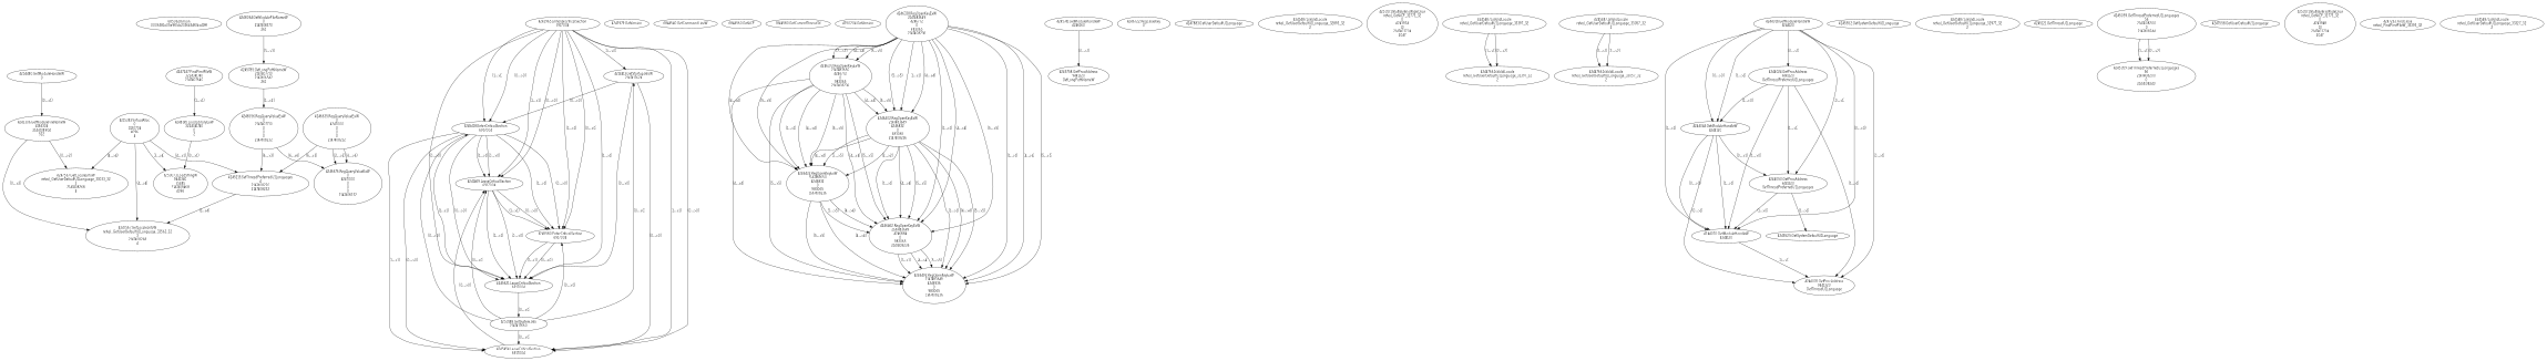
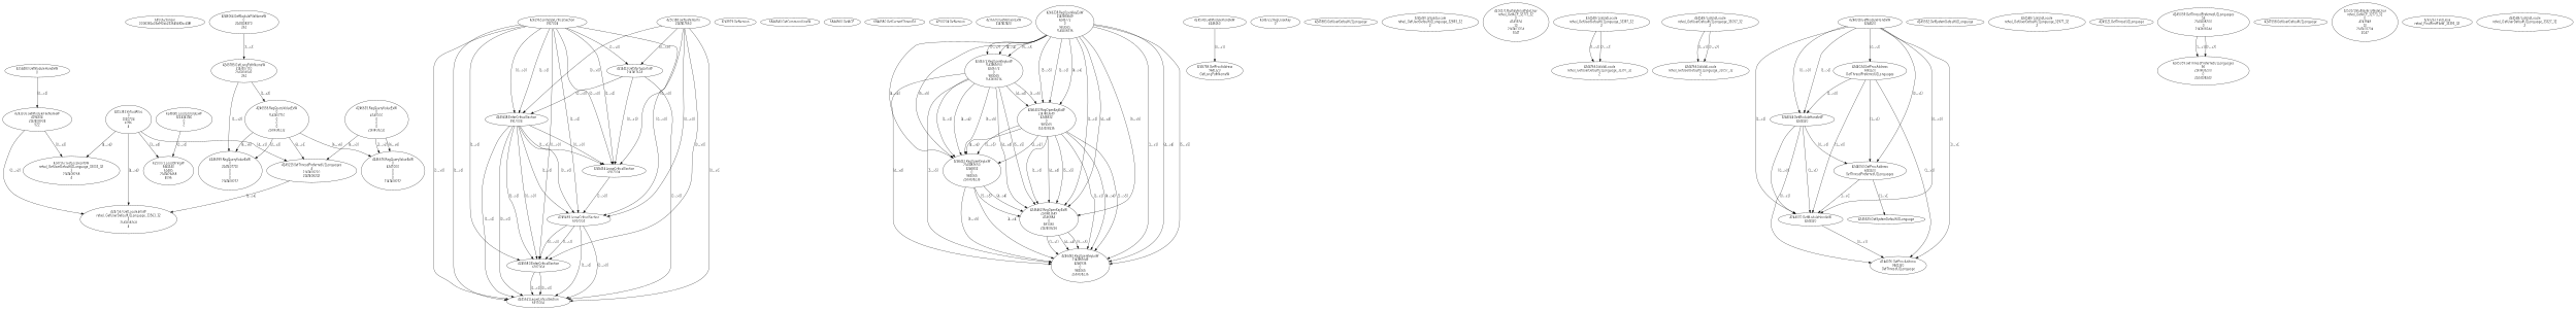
  digraph {
    fontname="Comic Neue"
    node [fontname="Comic Neue"]
    edge [fontname="Comic Neue"]
    n1 [label="6850628.main\n0006381a05e9f0dc2336454f0bc41fff"]
    n2 [label="4254480.GetModuleHandleW\n0"]
    n3 [label="4243306.GetModuleFileNameW\n4194304\n2147408904\n522"]
    n4 [label="4247567.GetLocaleInfoW\nretval_GetUserDefaultUILanguage_33563_32\n3\n2147408268\n4"]
    n5 [label="4247567.GetLocaleInfoW\nretval_GetUserDefaultUILanguage_33033_32\n3\n2147408268\n4"]
    n6 [label="4243965.InitializeCriticalSection\n6917004"]
    n7 [label="4214413.GetStartupInfoW\n2147417624"]
    n8 [label="4245418.EnterCriticalSection\n6917004"]
-   n9 [label="4241469.LeaveCriticalSection\n6917004"]
+   n9 [label="4245469.LeaveCriticalSection\n6917004"]
    n10 [label="4245580.EnterCriticalSection\n6917004"]
    n11 [label="4245621.LeaveCriticalSection\n6917004"]
    n12 [label="4245454.LeaveCriticalSection\n6917004"]
    n13 [label="4250188.GetSystemInfo\n2147417660"]
    n14 [label="4243979.GetVersion\n"]
    n15 [label="6844540.GetCommandLineW\n"]
    n16 [label="6844560.GetACP\n"]
    n17 [label="6844580.GetCurrentThreadId\n"]
    n18 [label="4250204.GetVersion\n"]
+   n19 [label="4276690.GetVersionExW\n2147417420"]
    n20 [label="4248064.GetModuleFileNameW\n0\n2147408370\n261"]
    n21 [label="4245785.GetLongPathNameW\n2147407710\n2147406542\n261"]
    n22 [label="4246556.RegQueryValueExW\n0\n2147407710\n0\n0\n0\n2147408232"]
+   n23 [label="4246599.RegQueryValueExW\n0\n2147407710\n0\n0\n0\n2147408232"]
    n24 [label="4215383.VirtualAlloc\n0\n1320704\n4096\n4"]
    n25 [label="4245215.SetThreadPreferredUILanguages\n4\n2147408220\n2147408232"]
    n26 [label="4250073.LoadStringW\n9441340\n65485\n2147409468\n4096"]
    n27 [label="4246338.RegOpenKeyExW\n2147483649\n4246772\n0\n983065\n2147408236"]
    n28 [label="4246372.RegOpenKeyExW\n2147483650\n4246772\n0\n983065\n2147408236"]
    n29 [label="4246402.RegOpenKeyExW\n2147483649\n4246832\n0\n983065\n2147408236"]
    n30 [label="4246432.RegOpenKeyExW\n2147483650\n4246832\n0\n983065\n2147408236"]
    n31 [label="4246462.RegOpenKeyExW\n2147483649\n4246884\n0\n983065\n2147408236"]
    n32 [label="4246492.RegOpenKeyExW\n2147483649\n4246936\n0\n983065\n2147408236"]
    n33 [label="4245741.GetModuleHandleW\n4246160"]
    n34 [label="4245758.GetProcAddress\n9441320\nGetLongPathNameW"]
    n35 [label="4246676.RegQueryValueExW\n0\n4247000\n0\n0\n0\n2147408232"]
    n36 [label="4246635.RegQueryValueExW\n0\n4247000\n0\n0\n0\n2147408232"]
    n37 [label="4246722.RegCloseKey\n0"]
    n38 [label="4247883.GetUserDefaultUILanguage\n"]
    n39 [label="4245487.IsValidLocale\nretval_GetUserDefaultUILanguage_32893_32\n2"]
    n40 [label="4250171.MultiByteToWideChar\nretval_GetACP_32773_32\n0\n4243924\n10\n2147403704\n2047"]
    n41 [label="4245487.IsValidLocale\nretval_GetUserDefaultUILanguage_33397_32\n2"]
    n42 [label="4244766.IsValidLocale\nretval_GetUserDefaultUILanguage_33397_32\n2"]
    n43 [label="4245487.IsValidLocale\nretval_GetUserDefaultUILanguage_33057_32\n2"]
    n44 [label="4244766.IsValidLocale\nretval_GetUserDefaultUILanguage_33057_32\n2"]
    n45 [label="4245525.GetSystemDefaultUILanguage\n"]
    n46 [label="4245552.GetSystemDefaultUILanguage\n"]
    n47 [label="4244018.GetModuleHandleW\n4244120"]
    n48 [label="4244024.GetProcAddress\n9441320\nGetThreadPreferredUILanguages"]
    n49 [label="4244044.GetModuleHandleW\n4244120"]
    n50 [label="4244050.GetProcAddress\n9441320\nSetThreadPreferredUILanguages"]
    n51 [label="4244070.GetModuleHandleW\n4244120"]
    n52 [label="4244076.GetProcAddress\n9441320\nGetThreadUILanguage"]
    n53 [label="4245487.IsValidLocale\nretval_GetUserDefaultUILanguage_32977_32\n2"]
    n54 [label="4245121.GetThreadUILanguage\n"]
    n55 [label="4245059.GetThreadPreferredUILanguages\n56\n2147408200\n0\n2147408244"]
    n56 [label="4245059.GetThreadPreferredUILanguages\n56\n2147408200\n0\n2147408240"]
    n57 [label="4247558.GetUserDefaultUILanguage\n"]
    n58 [label="4250171.MultiByteToWideChar\nretval_GetACP_32773_32\n0\n4243948\n10\n2147403704\n2047"]
-   n59 [label="4247247.FindFirstFileW\n3224341740\n2147407640"]
    n60 [label="4248145.LoadLibraryExW\n3224341740\n0\n2"]
    n61 [label="4247263.FindClose\nretval_FindFirstFileW_33393_32"]
    n62 [label="4245487.IsValidLocale\nretval_GetUserDefaultUILanguage_33327_32\n2"]
    n2 -> n3 [label="(0-->1)"]
    n3 -> n4 [label="(0-->2)"]
    n3 -> n5 [label="(0-->2)"]
    n6 -> n7 [label="(0-->0)"]
    n6 -> n8 [label="(1-->1)"]
    n6 -> n8 [label="(0-->0)"]
    n6 -> n9 [label="(1-->1)"]
    n6 -> n9 [label="(0-->0)"]
    n6 -> n10 [label="(1-->1)"]
    n6 -> n10 [label="(0-->0)"]
    n6 -> n11 [label="(1-->1)"]
    n6 -> n11 [label="(0-->0)"]
    n6 -> n12 [label="(1-->1)"]
    n6 -> n12 [label="(0-->0)"]
    n7 -> n8 [label="(0-->0)"]
    n7 -> n11 [label="(0-->0)"]
    n7 -> n12 [label="(0-->0)"]
    n8 -> n9 [label="(1-->1)"]
    n8 -> n9 [label="(0-->0)"]
    n8 -> n10 [label="(1-->1)"]
    n8 -> n10 [label="(0-->0)"]
    n8 -> n11 [label="(1-->1)"]
    n8 -> n11 [label="(0-->0)"]
    n8 -> n12 [label="(1-->1)"]
    n8 -> n12 [label="(0-->0)"]
    n9 -> n10 [label="(1-->1)"]
    n9 -> n10 [label="(0-->0)"]
    n9 -> n11 [label="(1-->1)"]
    n9 -> n11 [label="(0-->0)"]
    n10 -> n11 [label="(1-->1)"]
    n10 -> n11 [label="(0-->0)"]
    n12 -> n9 [label="(0-->0)"]
    n13 -> n7 [label="(0-->0)"]
    n13 -> n8 [label="(0-->0)"]
    n13 -> n9 [label="(0-->0)"]
    n13 -> n10 [label="(0-->0)"]
-   n11 -> n13 [label="(0-->0)"]
+   n13 -> n11 [label="(0-->0)"]
    n13 -> n12 [label="(0-->0)"]
    n20 -> n21 [label="(3-->3)"]
    n21 -> n22 [label="(1-->2)"]
+   n21 -> n23 [label="(1-->2)"]
+   n22 -> n23 [label="(2-->2)"]
+   n22 -> n23 [label="(6-->6)"]
    n22 -> n25 [label="(6-->3)"]
    n22 -> n35 [label="(6-->6)"]
    n24 -> n4 [label="(4-->4)"]
    n24 -> n5 [label="(4-->4)"]
    n24 -> n25 [label="(4-->1)"]
    n24 -> n26 [label="(3-->4)"]
    n25 -> n4 [label="(1-->4)"]
    n27 -> n28 [label="(2-->2)"]
    n27 -> n28 [label="(4-->4)"]
    n27 -> n28 [label="(5-->5)"]
    n27 -> n29 [label="(1-->1)"]
    n27 -> n29 [label="(4-->4)"]
    n27 -> n29 [label="(5-->5)"]
    n27 -> n30 [label="(4-->4)"]
    n27 -> n30 [label="(5-->5)"]
    n27 -> n31 [label="(1-->1)"]
    n27 -> n31 [label="(4-->4)"]
    n27 -> n31 [label="(5-->5)"]
    n27 -> n32 [label="(1-->1)"]
    n27 -> n32 [label="(4-->4)"]
    n27 -> n32 [label="(5-->5)"]
    n28 -> n29 [label="(4-->4)"]
    n28 -> n29 [label="(5-->5)"]
    n28 -> n30 [label="(1-->1)"]
    n28 -> n30 [label="(4-->4)"]
    n28 -> n30 [label="(5-->5)"]
    n28 -> n31 [label="(4-->4)"]
    n28 -> n31 [label="(5-->5)"]
    n28 -> n32 [label="(4-->4)"]
    n28 -> n32 [label="(5-->5)"]
    n29 -> n30 [label="(2-->2)"]
    n29 -> n30 [label="(4-->4)"]
    n29 -> n30 [label="(5-->5)"]
    n29 -> n31 [label="(1-->1)"]
    n29 -> n31 [label="(4-->4)"]
    n29 -> n31 [label="(5-->5)"]
    n29 -> n32 [label="(1-->1)"]
    n29 -> n32 [label="(4-->4)"]
    n29 -> n32 [label="(5-->5)"]
    n30 -> n31 [label="(4-->4)"]
    n30 -> n31 [label="(5-->5)"]
    n30 -> n32 [label="(4-->4)"]
    n30 -> n32 [label="(5-->5)"]
    n31 -> n32 [label="(1-->1)"]
    n31 -> n32 [label="(4-->4)"]
    n31 -> n32 [label="(5-->5)"]
    n33 -> n34 [label="(0-->1)"]
    n36 -> n25 [label="(6-->3)"]
    n36 -> n35 [label="(2-->2)"]
    n36 -> n35 [label="(6-->6)"]
    n41 -> n42 [label="(1-->1)"]
    n41 -> n42 [label="(2-->2)"]
    n43 -> n44 [label="(1-->1)"]
    n43 -> n44 [label="(2-->2)"]
    n47 -> n48 [label="(0-->1)"]
    n47 -> n49 [label="(1-->1)"]
    n47 -> n49 [label="(0-->0)"]
    n47 -> n50 [label="(0-->1)"]
    n47 -> n51 [label="(1-->1)"]
    n47 -> n51 [label="(0-->0)"]
    n47 -> n52 [label="(0-->1)"]
    n48 -> n49 [label="(1-->0)"]
    n48 -> n50 [label="(1-->1)"]
    n48 -> n51 [label="(1-->0)"]
    n48 -> n52 [label="(1-->1)"]
    n49 -> n50 [label="(0-->1)"]
    n49 -> n51 [label="(1-->1)"]
    n49 -> n51 [label="(0-->0)"]
    n49 -> n52 [label="(0-->1)"]
    n50 -> n45 [label="(1-->1)"]
    n50 -> n51 [label="(1-->0)"]
    n51 -> n52 [label="(0-->1)"]
    n55 -> n56 [label="(1-->1)"]
    n55 -> n56 [label="(2-->2)"]
-   n59 -> n60 [label="(1-->1)"]
    n60 -> n26 [label="(0-->1)"]
  }
